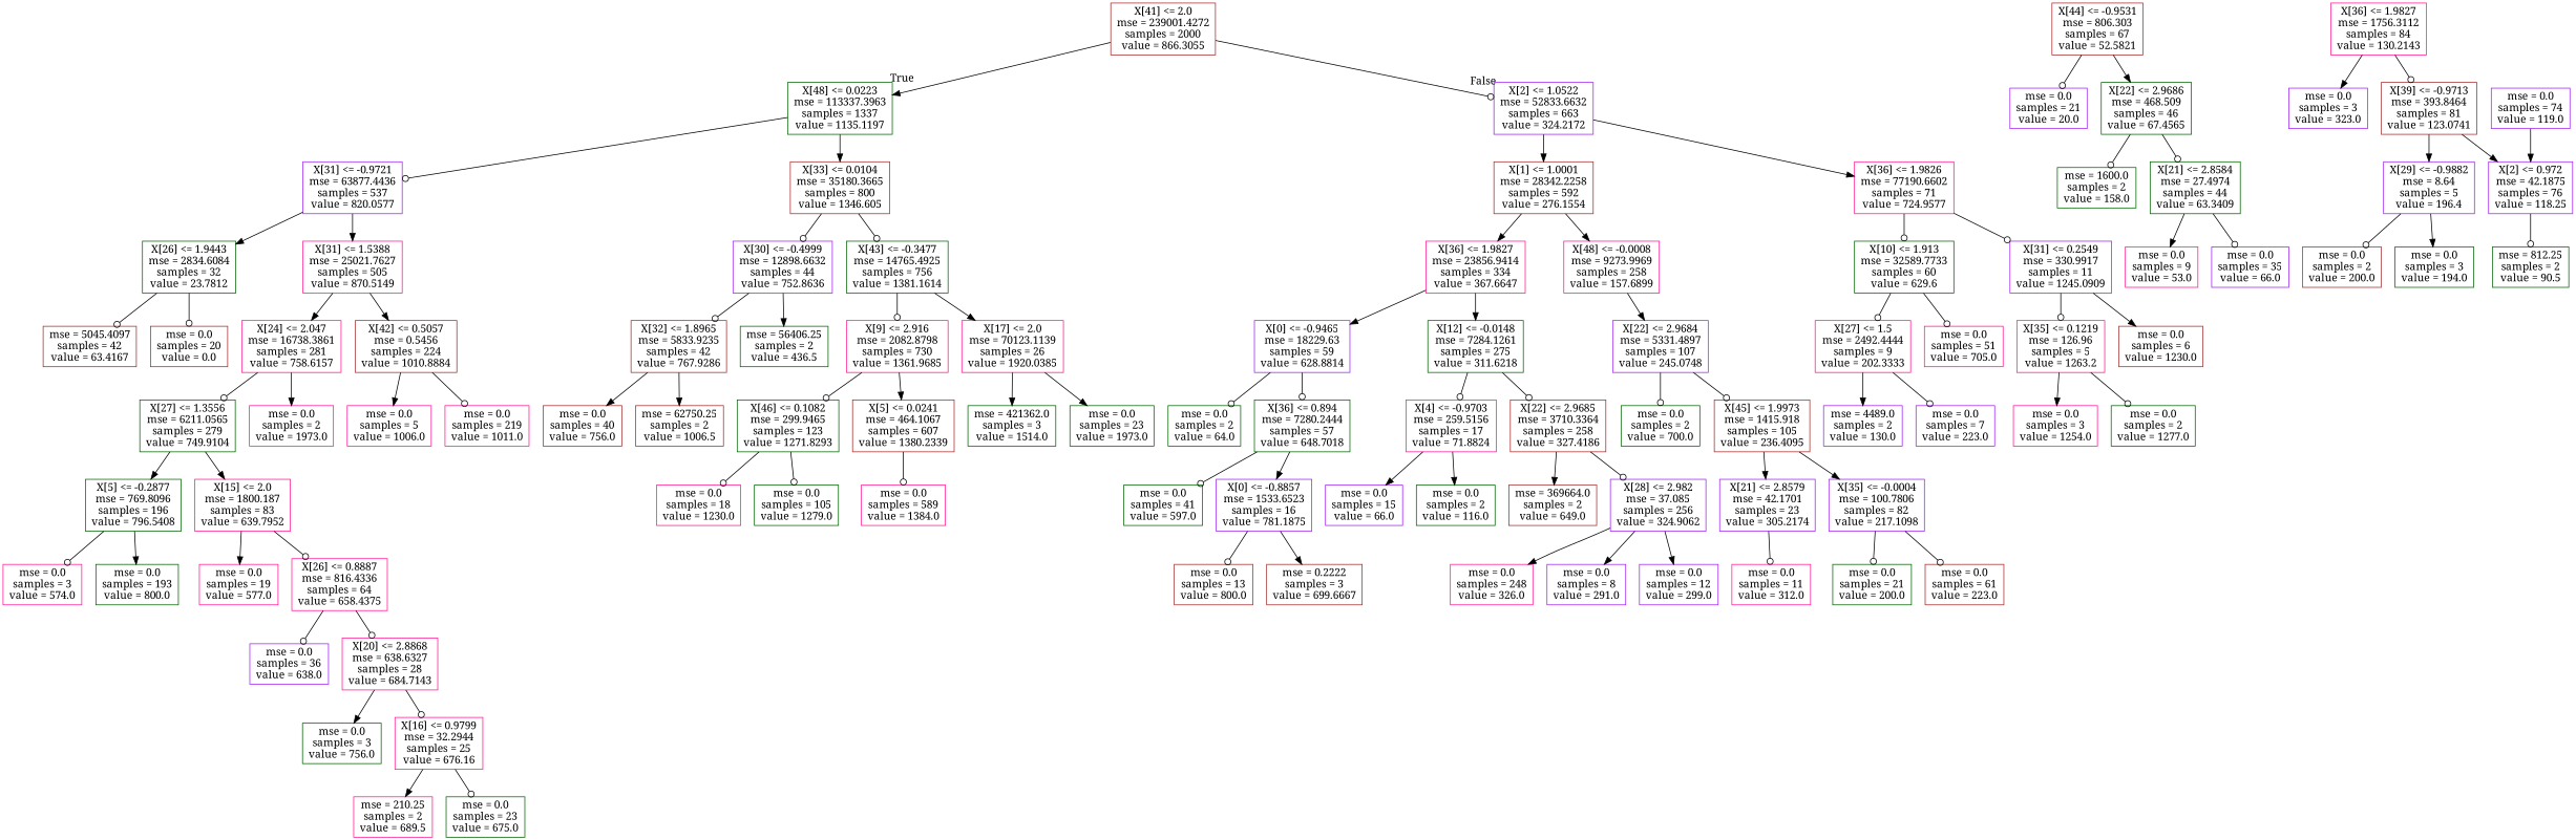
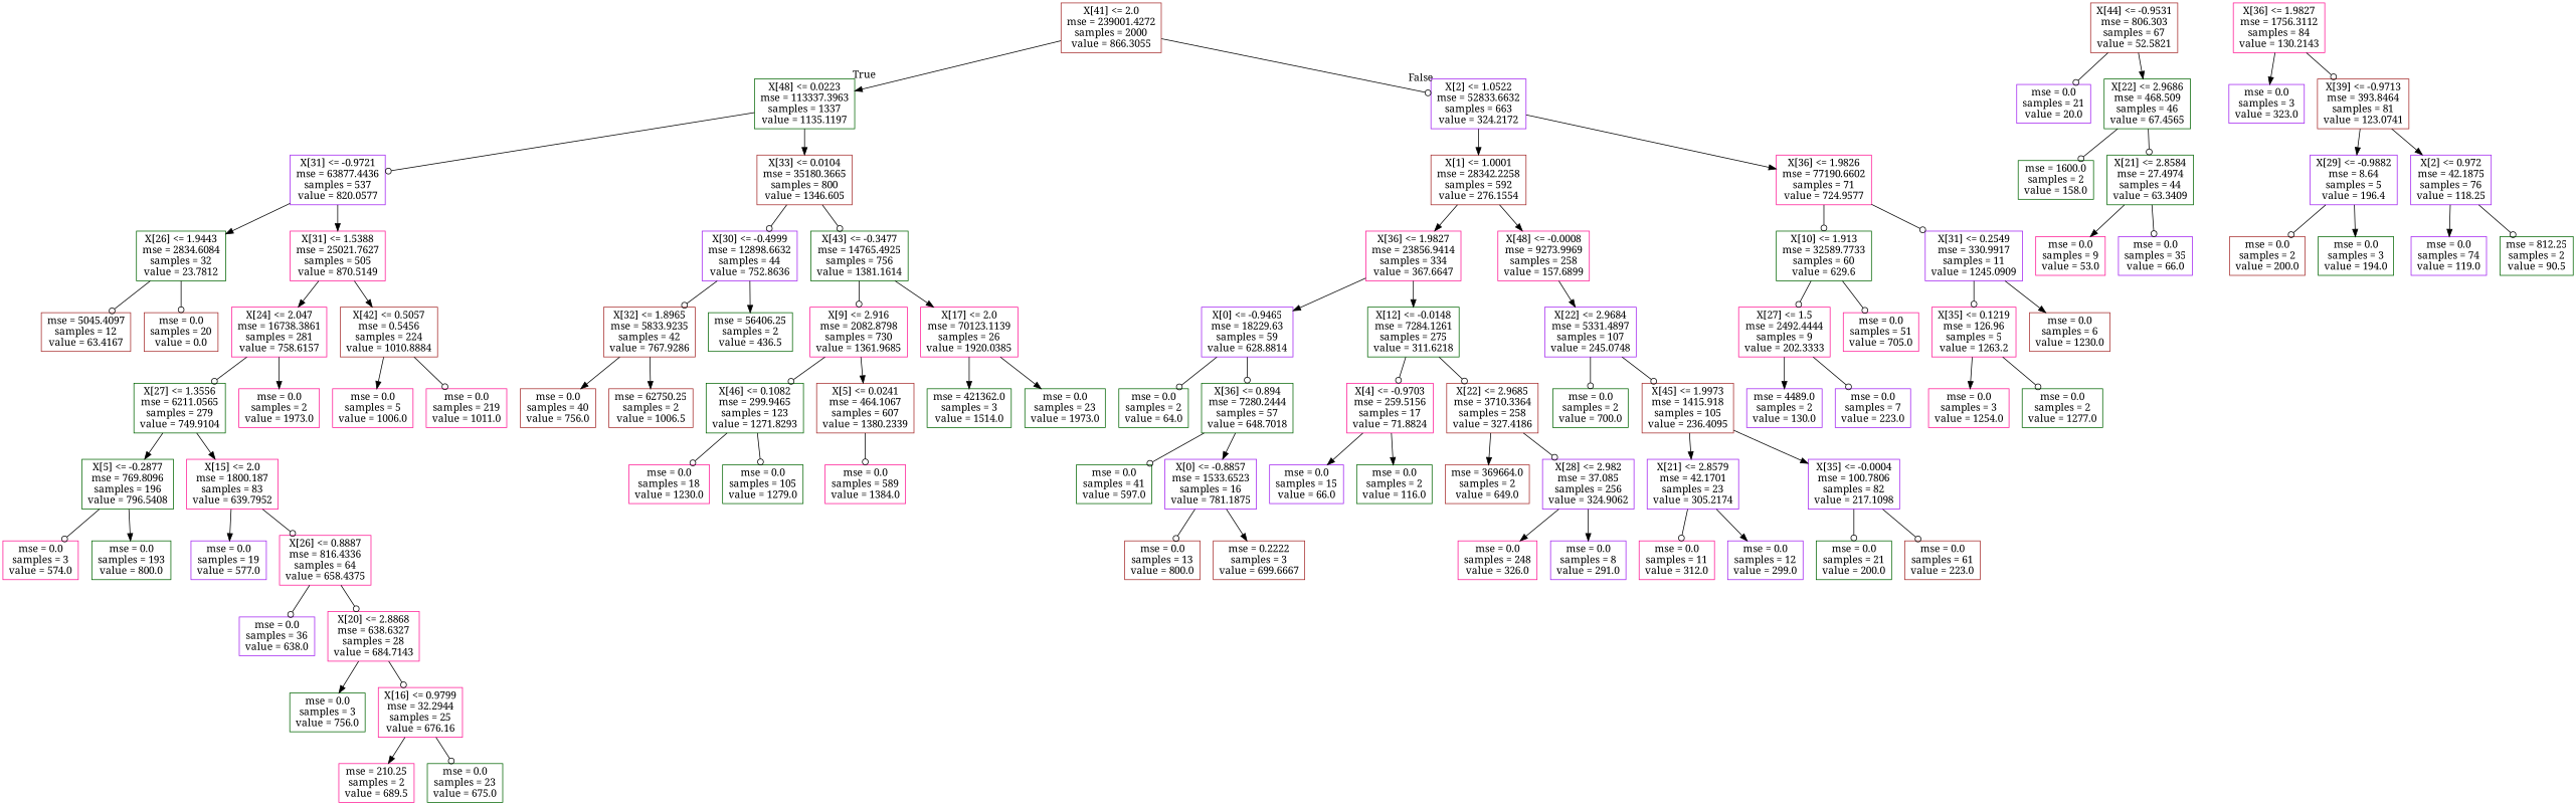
  digraph {
    fontname="Noto Serif"
    node [color=deeppink fontname="Noto Serif" shape=box]
    edge [arrowhead=normal fontname="Noto Serif"]
    n1 [color=brown label="X[41] <= 2.0\nmse = 239001.4272\nsamples = 2000\nvalue = 866.3055"]
    n2 [color=darkgreen label="X[48] <= 0.0223\nmse = 113337.3963\nsamples = 1337\nvalue = 1135.1197"]
    n3 [color=purple label="X[2] <= 1.0522\nmse = 52833.6632\nsamples = 663\nvalue = 324.2172"]
    n4 [color=purple label="X[31] <= -0.9721\nmse = 63877.4436\nsamples = 537\nvalue = 820.0577"]
    n5 [color=brown label="X[33] <= 0.0104\nmse = 35180.3665\nsamples = 800\nvalue = 1346.605"]
    n6 [color=brown label="X[1] <= 1.0001\nmse = 28342.2258\nsamples = 592\nvalue = 276.1554"]
    n7 [label="X[36] <= 1.9826\nmse = 77190.6602\nsamples = 71\nvalue = 724.9577"]
    n8 [color=darkgreen label="X[26] <= 1.9443\nmse = 2834.6084\nsamples = 32\nvalue = 23.7812"]
    n9 [label="X[31] <= 1.5388\nmse = 25021.7627\nsamples = 505\nvalue = 870.5149"]
    n10 [color=purple label="X[30] <= -0.4999\nmse = 12898.6632\nsamples = 44\nvalue = 752.8636"]
    n11 [color=darkgreen label="X[43] <= -0.3477\nmse = 14765.4925\nsamples = 756\nvalue = 1381.1614"]
-   n12 [color=brown label="mse = 5045.4097\nsamples = 42\nvalue = 63.4167"]
+   n12 [color=brown label="mse = 5045.4097\nsamples = 12\nvalue = 63.4167"]
    n13 [color=brown label="mse = 0.0\nsamples = 20\nvalue = 0.0"]
    n14 [label="X[24] <= 2.047\nmse = 16738.3861\nsamples = 281\nvalue = 758.6157"]
    n15 [color=brown label="X[42] <= 0.5057\nmse = 0.5456\nsamples = 224\nvalue = 1010.8884"]
    n16 [color=darkgreen label="X[27] <= 1.3556\nmse = 6211.0565\nsamples = 279\nvalue = 749.9104"]
    n17 [label="mse = 0.0\nsamples = 2\nvalue = 1973.0"]
    n18 [label="mse = 0.0\nsamples = 5\nvalue = 1006.0"]
    n19 [label="mse = 0.0\nsamples = 219\nvalue = 1011.0"]
    n20 [color=darkgreen label="X[5] <= -0.2877\nmse = 769.8096\nsamples = 196\nvalue = 796.5408"]
    n21 [label="X[15] <= 2.0\nmse = 1800.187\nsamples = 83\nvalue = 639.7952"]
    n22 [label="mse = 0.0\nsamples = 3\nvalue = 574.0"]
    n23 [color=darkgreen label="mse = 0.0\nsamples = 193\nvalue = 800.0"]
-   n24 [label="mse = 0.0\nsamples = 19\nvalue = 577.0"]
+   n24 [color=purple label="mse = 0.0\nsamples = 19\nvalue = 577.0"]
    n25 [label="X[26] <= 0.8887\nmse = 816.4336\nsamples = 64\nvalue = 658.4375"]
    n26 [color=purple label="mse = 0.0\nsamples = 36\nvalue = 638.0"]
    n27 [label="X[20] <= 2.8868\nmse = 638.6327\nsamples = 28\nvalue = 684.7143"]
    n28 [color=darkgreen label="mse = 0.0\nsamples = 3\nvalue = 756.0"]
    n29 [label="X[16] <= 0.9799\nmse = 32.2944\nsamples = 25\nvalue = 676.16"]
    n30 [label="mse = 210.25\nsamples = 2\nvalue = 689.5"]
    n31 [color=darkgreen label="mse = 0.0\nsamples = 23\nvalue = 675.0"]
    n32 [color=brown label="X[32] <= 1.8965\nmse = 5833.9235\nsamples = 42\nvalue = 767.9286"]
    n33 [color=darkgreen label="mse = 56406.25\nsamples = 2\nvalue = 436.5"]
    n34 [label="X[9] <= 2.916\nmse = 2082.8798\nsamples = 730\nvalue = 1361.9685"]
    n35 [label="X[17] <= 2.0\nmse = 70123.1139\nsamples = 26\nvalue = 1920.0385"]
    n36 [color=brown label="mse = 0.0\nsamples = 40\nvalue = 756.0"]
    n37 [color=brown label="mse = 62750.25\nsamples = 2\nvalue = 1006.5"]
    n38 [color=darkgreen label="X[46] <= 0.1082\nmse = 299.9465\nsamples = 123\nvalue = 1271.8293"]
    n39 [color=brown label="X[5] <= 0.0241\nmse = 464.1067\nsamples = 607\nvalue = 1380.2339"]
    n40 [color=darkgreen label="mse = 421362.0\nsamples = 3\nvalue = 1514.0"]
    n41 [color=darkgreen label="mse = 0.0\nsamples = 23\nvalue = 1973.0"]
    n42 [label="mse = 0.0\nsamples = 18\nvalue = 1230.0"]
    n43 [color=darkgreen label="mse = 0.0\nsamples = 105\nvalue = 1279.0"]
    n44 [label="mse = 0.0\nsamples = 589\nvalue = 1384.0"]
    n45 [label="X[36] <= 1.9827\nmse = 23856.9414\nsamples = 334\nvalue = 367.6647"]
    n46 [label="X[48] <= -0.0008\nmse = 9273.9969\nsamples = 258\nvalue = 157.6899"]
    n47 [color=darkgreen label="X[10] <= 1.913\nmse = 32589.7733\nsamples = 60\nvalue = 629.6"]
    n48 [color=purple label="X[31] <= 0.2549\nmse = 330.9917\nsamples = 11\nvalue = 1245.0909"]
    n49 [color=purple label="X[0] <= -0.9465\nmse = 18229.63\nsamples = 59\nvalue = 628.8814"]
    n50 [color=darkgreen label="X[12] <= -0.0148\nmse = 7284.1261\nsamples = 275\nvalue = 311.6218"]
    n51 [color=purple label="X[22] <= 2.9684\nmse = 5331.4897\nsamples = 107\nvalue = 245.0748"]
    n52 [color=darkgreen label="mse = 0.0\nsamples = 2\nvalue = 64.0"]
    n53 [color=darkgreen label="X[36] <= 0.894\nmse = 7280.2444\nsamples = 57\nvalue = 648.7018"]
    n54 [label="X[4] <= -0.9703\nmse = 259.5156\nsamples = 17\nvalue = 71.8824"]
    n55 [color=brown label="X[22] <= 2.9685\nmse = 3710.3364\nsamples = 258\nvalue = 327.4186"]
    n56 [color=darkgreen label="mse = 0.0\nsamples = 41\nvalue = 597.0"]
    n57 [color=purple label="X[0] <= -0.8857\nmse = 1533.6523\nsamples = 16\nvalue = 781.1875"]
    n58 [color=brown label="mse = 0.0\nsamples = 13\nvalue = 800.0"]
    n59 [color=brown label="mse = 0.2222\nsamples = 3\nvalue = 699.6667"]
    n60 [color=purple label="mse = 0.0\nsamples = 15\nvalue = 66.0"]
    n61 [color=darkgreen label="mse = 0.0\nsamples = 2\nvalue = 116.0"]
    n62 [color=brown label="mse = 369664.0\nsamples = 2\nvalue = 649.0"]
    n63 [color=purple label="X[28] <= 2.982\nmse = 37.085\nsamples = 256\nvalue = 324.9062"]
    n64 [label="mse = 0.0\nsamples = 248\nvalue = 326.0"]
    n65 [color=purple label="mse = 0.0\nsamples = 8\nvalue = 291.0"]
    n66 [color=darkgreen label="mse = 0.0\nsamples = 2\nvalue = 700.0"]
    n67 [color=brown label="X[45] <= 1.9973\nmse = 1415.918\nsamples = 105\nvalue = 236.4095"]
    n68 [color=purple label="X[21] <= 2.8579\nmse = 42.1701\nsamples = 23\nvalue = 305.2174"]
    n69 [color=purple label="X[35] <= -0.0004\nmse = 100.7806\nsamples = 82\nvalue = 217.1098"]
    n70 [label="mse = 0.0\nsamples = 11\nvalue = 312.0"]
    n71 [color=purple label="mse = 0.0\nsamples = 12\nvalue = 299.0"]
    n72 [color=darkgreen label="mse = 0.0\nsamples = 21\nvalue = 200.0"]
    n73 [color=brown label="mse = 0.0\nsamples = 61\nvalue = 223.0"]
    n74 [color=brown label="X[44] <= -0.9531\nmse = 806.303\nsamples = 67\nvalue = 52.5821"]
    n75 [color=purple label="mse = 0.0\nsamples = 21\nvalue = 20.0"]
    n76 [color=darkgreen label="X[22] <= 2.9686\nmse = 468.509\nsamples = 46\nvalue = 67.4565"]
    n77 [label="X[36] <= 1.9827\nmse = 1756.3112\nsamples = 84\nvalue = 130.2143"]
    n78 [color=purple label="mse = 0.0\nsamples = 3\nvalue = 323.0"]
    n79 [color=brown label="X[39] <= -0.9713\nmse = 393.8464\nsamples = 81\nvalue = 123.0741"]
    n80 [color=darkgreen label="mse = 1600.0\nsamples = 2\nvalue = 158.0"]
    n81 [color=darkgreen label="X[21] <= 2.8584\nmse = 27.4974\nsamples = 44\nvalue = 63.3409"]
    n82 [label="mse = 0.0\nsamples = 9\nvalue = 53.0"]
    n83 [color=purple label="mse = 0.0\nsamples = 35\nvalue = 66.0"]
    n84 [color=purple label="X[29] <= -0.9882\nmse = 8.64\nsamples = 5\nvalue = 196.4"]
    n85 [color=purple label="X[2] <= 0.972\nmse = 42.1875\nsamples = 76\nvalue = 118.25"]
    n86 [color=brown label="mse = 0.0\nsamples = 2\nvalue = 200.0"]
    n87 [color=darkgreen label="mse = 0.0\nsamples = 3\nvalue = 194.0"]
    n88 [color=purple label="mse = 0.0\nsamples = 74\nvalue = 119.0"]
    n89 [color=darkgreen label="mse = 812.25\nsamples = 2\nvalue = 90.5"]
    n90 [label="X[27] <= 1.5\nmse = 2492.4444\nsamples = 9\nvalue = 202.3333"]
    n91 [label="mse = 0.0\nsamples = 51\nvalue = 705.0"]
    n92 [label="X[35] <= 0.1219\nmse = 126.96\nsamples = 5\nvalue = 1263.2"]
    n93 [color=brown label="mse = 0.0\nsamples = 6\nvalue = 1230.0"]
    n94 [color=purple label="mse = 4489.0\nsamples = 2\nvalue = 130.0"]
    n95 [color=purple label="mse = 0.0\nsamples = 7\nvalue = 223.0"]
    n96 [label="mse = 0.0\nsamples = 3\nvalue = 1254.0"]
    n97 [color=darkgreen label="mse = 0.0\nsamples = 2\nvalue = 1277.0"]
    n1 -> n2 [headlabel=True labelangle=45 labeldistance=2.5]
    n1 -> n3 [arrowhead=odot headlabel=False labelangle=-45 labeldistance=2.5]
    n2 -> n4 [arrowhead=odot]
    n2 -> n5
    n3 -> n6
    n3 -> n7
    n4 -> n8
    n4 -> n9
    n5 -> n10 [arrowhead=odot]
    n5 -> n11 [arrowhead=odot]
    n6 -> n45
    n6 -> n46
    n7 -> n47 [arrowhead=odot]
    n7 -> n48 [arrowhead=odot]
    n8 -> n12 [arrowhead=odot]
    n8 -> n13 [arrowhead=odot]
    n9 -> n14
    n9 -> n15
    n10 -> n32 [arrowhead=odot]
    n10 -> n33
    n11 -> n34 [arrowhead=odot]
    n11 -> n35
    n14 -> n16 [arrowhead=odot]
    n14 -> n17
    n15 -> n18
    n15 -> n19 [arrowhead=odot]
    n16 -> n20
    n16 -> n21
    n20 -> n22 [arrowhead=odot]
    n20 -> n23
    n21 -> n24
    n21 -> n25 [arrowhead=odot]
    n25 -> n26 [arrowhead=odot]
    n25 -> n27 [arrowhead=odot]
    n27 -> n28
    n27 -> n29 [arrowhead=odot]
    n29 -> n30
    n29 -> n31 [arrowhead=odot]
    n32 -> n36
    n32 -> n37
    n34 -> n38 [arrowhead=odot]
    n34 -> n39
    n35 -> n40
    n35 -> n41
    n38 -> n42 [arrowhead=odot]
    n38 -> n43 [arrowhead=odot]
    n39 -> n44 [arrowhead=odot]
    n45 -> n49
    n45 -> n50
    n46 -> n51
    n47 -> n90 [arrowhead=odot]
    n47 -> n91 [arrowhead=odot]
    n48 -> n92 [arrowhead=odot]
    n48 -> n93
    n49 -> n52 [arrowhead=odot]
    n49 -> n53 [arrowhead=odot]
    n50 -> n54 [arrowhead=odot]
    n50 -> n55 [arrowhead=odot]
    n51 -> n66 [arrowhead=odot]
    n51 -> n67 [arrowhead=odot]
    n53 -> n56 [arrowhead=odot]
    n53 -> n57
    n54 -> n60
    n54 -> n61
    n55 -> n62
    n55 -> n63 [arrowhead=odot]
    n57 -> n58 [arrowhead=odot]
    n57 -> n59
    n63 -> n64
    n63 -> n65
    n67 -> n68
    n67 -> n69
    n68 -> n70 [arrowhead=odot]
-   n63 -> n71
+   n68 -> n71
    n69 -> n72 [arrowhead=odot]
    n69 -> n73 [arrowhead=odot]
    n74 -> n75 [arrowhead=odot]
    n74 -> n76
    n76 -> n80 [arrowhead=odot]
    n76 -> n81 [arrowhead=odot]
    n77 -> n78
    n77 -> n79 [arrowhead=odot]
    n79 -> n84
    n79 -> n85
    n81 -> n82
    n81 -> n83 [arrowhead=odot]
    n84 -> n86 [arrowhead=odot]
    n84 -> n87
-   n88 -> n85
+   n85 -> n88
    n85 -> n89 [arrowhead=odot]
    n90 -> n94
    n90 -> n95 [arrowhead=odot]
    n92 -> n96
    n92 -> n97 [arrowhead=odot]
  }
